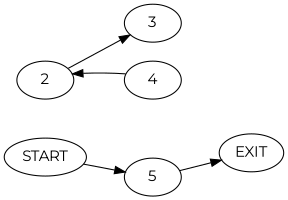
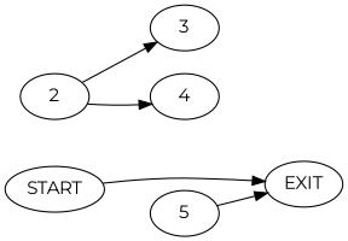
  digraph {
    fontname=Montserrat
    rankdir=LR
    node [fontname=Montserrat]
    edge [fontname=Montserrat]
    n1 [label=START]
    n2 [label=EXIT]
    2
    3
    4
    5
-   n1 -> 5
+   n1 -> n2
    2 -> 3
-   4 -> 2
+   2 -> 4
    5 -> n2
  }
